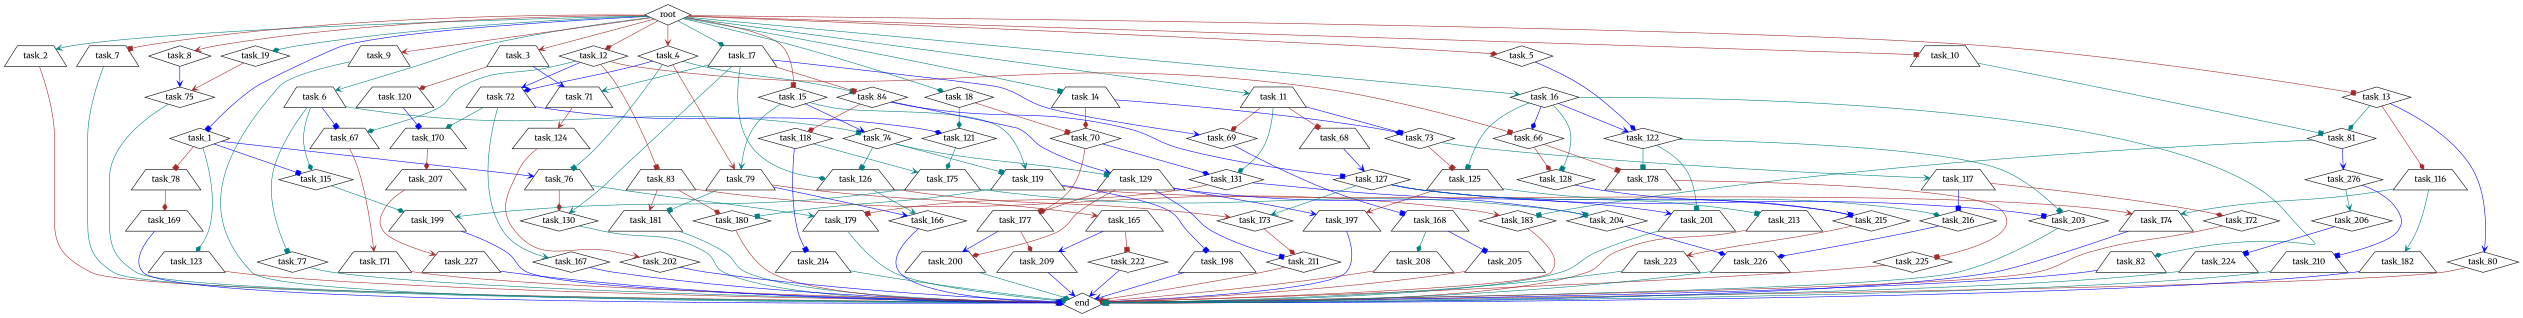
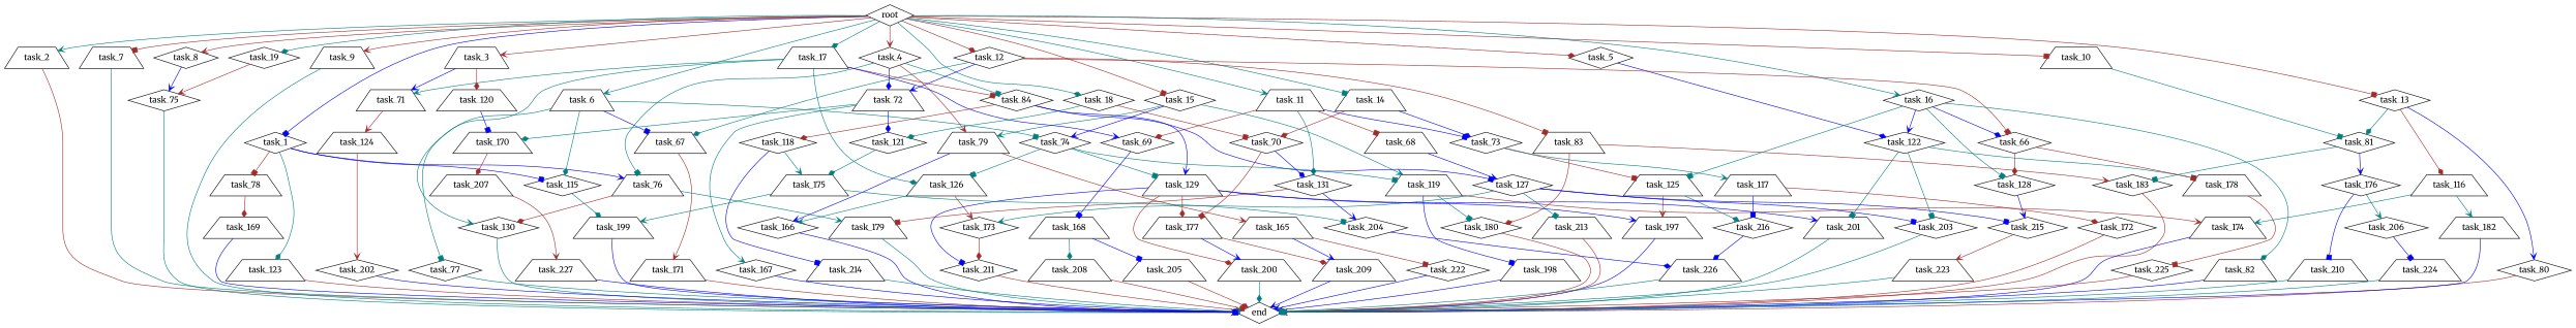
  digraph {
    fontname=Merriweather
    node [fontname=Merriweather shape=trapezium]
    edge [arrowhead=box color=teal fontname=Merriweather]
    root [shape=diamond]
    task_1 [shape=diamond]
    task_2
    task_3
    task_4 [shape=diamond]
    task_5 [shape=diamond]
    task_6
    task_7
    task_8 [shape=diamond]
    task_9
    task_10
    task_11
    task_12 [shape=diamond]
    task_13 [shape=diamond]
    task_14
    task_15 [shape=diamond]
    task_16 [shape=diamond]
    task_17
    task_18 [shape=diamond]
    task_19 [shape=diamond]
    task_76
    task_78
    task_115 [shape=diamond]
    task_123
    end [shape=diamond]
    task_71
    task_120
    task_72
    task_79
    task_84 [shape=diamond]
    task_122 [shape=diamond]
    task_67
    task_74 [shape=diamond]
    task_77 [shape=diamond]
    task_75 [shape=diamond]
    task_81 [shape=diamond]
    task_68
    task_69 [shape=diamond]
    task_73 [shape=diamond]
    task_131 [shape=diamond]
    task_66 [shape=diamond]
    task_83
    task_80 [shape=diamond]
    task_116
    task_70 [shape=diamond]
    task_119
    task_82
    task_125
    task_128 [shape=diamond]
    task_126
    task_130 [shape=diamond]
    task_121 [shape=diamond]
    task_179
    task_169
    task_199
    task_124
    task_170
    task_167 [shape=diamond]
    task_165
    task_166 [shape=diamond]
-   task_181
    task_127 [shape=diamond]
    task_129
    task_118 [shape=diamond]
    task_178
    task_201
    task_203 [shape=diamond]
    task_171
-   task_176 [shape=diamond label=task_276]
+   task_176 [shape=diamond]
    task_183 [shape=diamond]
    task_168
    task_117
    task_204 [shape=diamond]
    task_180 [shape=diamond]
    task_174
    task_182
    task_177
    task_198
    task_216 [shape=diamond]
    task_197
    task_215 [shape=diamond]
    task_173 [shape=diamond]
    task_175
    task_225 [shape=diamond]
    task_213
    task_205
    task_208
    task_200
    task_209
    task_202 [shape=diamond]
    task_207
    task_172 [shape=diamond]
    task_211 [shape=diamond]
    task_222 [shape=diamond]
    task_206 [shape=diamond]
    task_210
    task_214
    task_226
    task_223
    task_227
    task_224
    root -> task_1 [color=blue]
    root -> task_2 [arrowhead=vee]
    root -> task_3 [arrowhead=vee color=brown]
    root -> task_4 [arrowhead=vee color=brown]
    root -> task_5 [arrowhead=diamond color=brown]
    root -> task_6 [arrowhead=vee]
    root -> task_7 [color=brown]
    root -> task_8 [arrowhead=vee color=brown]
    root -> task_9 [arrowhead=vee color=brown]
    root -> task_10 [color=brown]
    root -> task_11 [arrowhead=vee]
    root -> task_12 [arrowhead=diamond color=brown]
    root -> task_13 [color=brown]
    root -> task_14
    root -> task_15 [color=brown]
    root -> task_16 [arrowhead=vee]
    root -> task_17 [arrowhead=diamond]
    root -> task_18 [arrowhead=diamond]
    root -> task_19 [arrowhead=diamond]
    task_1 -> task_76 [arrowhead=vee color=blue]
    task_1 -> task_78 [color=brown]
    task_1 -> task_115 [color=blue]
    task_1 -> task_123 [arrowhead=diamond]
    task_2 -> end [color=brown]
    task_3 -> task_71 [arrowhead=vee color=blue]
    task_3 -> task_120 [arrowhead=diamond color=brown]
    task_4 -> task_76
    task_4 -> task_72 [arrowhead=diamond color=blue]
    task_4 -> task_79 [arrowhead=vee color=brown]
    task_4 -> task_84
    task_5 -> task_122 [arrowhead=diamond color=blue]
    task_6 -> task_115 [arrowhead=diamond]
    task_6 -> task_67 [color=blue]
    task_6 -> task_74
    task_6 -> task_77
    task_7 -> end
    task_8 -> task_75 [arrowhead=vee color=blue]
    task_9 -> end
    task_10 -> task_81
    task_11 -> task_68 [color=brown]
    task_11 -> task_69 [arrowhead=diamond color=brown]
    task_11 -> task_73 [color=blue]
    task_11 -> task_131 [arrowhead=diamond]
    task_12 -> task_72 [arrowhead=vee color=blue]
    task_12 -> task_67 [arrowhead=diamond]
    task_12 -> task_66 [color=brown]
    task_12 -> task_83 [color=brown]
    task_13 -> task_81 [arrowhead=diamond]
    task_13 -> task_80 [arrowhead=vee color=blue]
    task_13 -> task_116 [arrowhead=diamond color=brown]
    task_14 -> task_73 [arrowhead=diamond color=blue]
    task_14 -> task_70 [arrowhead=diamond color=brown]
    task_15 -> task_79 [arrowhead=vee]
    task_15 -> task_74 [arrowhead=vee color=blue]
    task_15 -> task_119 [arrowhead=vee]
    task_16 -> task_122 [arrowhead=vee color=blue]
    task_16 -> task_66 [arrowhead=diamond color=blue]
    task_16 -> task_82 [arrowhead=diamond]
    task_16 -> task_125
    task_16 -> task_128
    task_17 -> task_71 [arrowhead=vee]
    task_17 -> task_84 [color=brown]
    task_17 -> task_69 [arrowhead=vee color=blue]
    task_17 -> task_126 [arrowhead=diamond]
    task_17 -> task_130 [arrowhead=vee]
    task_18 -> task_70 [color=brown]
    task_18 -> task_121 [arrowhead=diamond]
    task_19 -> task_75 [arrowhead=vee color=brown]
    task_76 -> task_130 [arrowhead=diamond color=brown]
    task_76 -> task_179 [arrowhead=vee]
    task_78 -> task_169 [arrowhead=diamond color=brown]
    task_115 -> task_199 [arrowhead=diamond]
    task_123 -> end [color=brown]
    task_71 -> task_124 [arrowhead=vee color=brown]
    task_120 -> task_170 [color=blue]
    task_72 -> task_121 [arrowhead=diamond color=blue]
    task_72 -> task_170 [arrowhead=diamond]
    task_72 -> task_167 [arrowhead=vee]
    task_79 -> task_165 [arrowhead=vee color=brown]
    task_79 -> task_166 [arrowhead=vee color=blue]
-   task_79 -> task_181
    task_84 -> task_127 [color=blue]
    task_84 -> task_129 [arrowhead=vee color=blue]
    task_84 -> task_118 [arrowhead=diamond color=brown]
    task_122 -> task_178
    task_122 -> task_201
    task_122 -> task_203
    task_67 -> task_171 [arrowhead=vee color=brown]
    task_74 -> task_119
    task_74 -> task_126
    task_74 -> task_129
    task_77 -> end [arrowhead=diamond]
    task_75 -> end
    task_81 -> task_176 [arrowhead=vee color=blue]
    task_81 -> task_183
    task_68 -> task_127 [arrowhead=vee color=blue]
    task_69 -> task_168 [color=blue]
    task_73 -> task_125 [color=brown]
    task_73 -> task_117 [arrowhead=vee]
    task_131 -> task_179 [color=brown]
    task_131 -> task_204 [arrowhead=vee color=blue]
    task_66 -> task_128 [arrowhead=diamond color=brown]
    task_66 -> task_178 [color=brown]
-   task_83 -> task_181 [arrowhead=vee color=brown]
    task_83 -> task_183 [arrowhead=vee color=brown]
    task_83 -> task_180 [arrowhead=diamond color=brown]
    task_80 -> end [arrowhead=vee color=brown]
    task_116 -> task_174 [arrowhead=vee]
    task_116 -> task_182 [arrowhead=vee]
    task_70 -> task_131 [arrowhead=diamond color=blue]
    task_70 -> task_177 [color=brown]
    task_119 -> task_180
    task_119 -> task_174 [arrowhead=vee color=brown]
    task_119 -> task_198 [color=blue]
    task_82 -> end [color=blue]
    task_125 -> task_216 [arrowhead=diamond]
    task_125 -> task_197 [arrowhead=vee color=brown]
    task_128 -> task_215 [arrowhead=vee color=blue]
    task_126 -> task_166 [arrowhead=vee]
    task_126 -> task_173 [arrowhead=vee color=brown]
    task_130 -> end [arrowhead=diamond]
    task_121 -> task_175 [arrowhead=diamond]
    task_179 -> end [arrowhead=diamond]
    task_169 -> end [color=blue]
    task_199 -> end [color=blue]
    task_124 -> task_202 [arrowhead=vee color=brown]
    task_170 -> task_207 [arrowhead=diamond color=brown]
    task_167 -> end [color=blue]
    task_165 -> task_209 [arrowhead=vee color=blue]
    task_165 -> task_222 [color=brown]
    task_166 -> end [arrowhead=vee color=blue]
-   task_181 -> end [arrowhead=diamond]
    task_127 -> task_203 [color=blue]
    task_127 -> task_215 [color=blue]
    task_127 -> task_173 [arrowhead=vee]
    task_127 -> task_213
    task_129 -> task_201 [arrowhead=vee color=blue]
    task_129 -> task_177 [arrowhead=diamond color=brown]
    task_129 -> task_197 [arrowhead=vee color=blue]
    task_129 -> task_200 [arrowhead=diamond color=brown]
    task_129 -> task_211 [color=blue]
    task_118 -> task_175 [arrowhead=vee]
    task_118 -> task_214 [color=blue]
    task_178 -> task_225 [color=brown]
    task_201 -> end [arrowhead=diamond]
    task_203 -> end
    task_171 -> end [arrowhead=vee color=brown]
    task_176 -> task_206 [arrowhead=vee]
    task_176 -> task_210 [color=blue]
    task_183 -> end [arrowhead=vee color=brown]
    task_168 -> task_205 [color=blue]
    task_168 -> task_208 [arrowhead=diamond]
    task_117 -> task_216 [color=blue]
    task_117 -> task_172 [arrowhead=diamond color=brown]
    task_204 -> task_226 [arrowhead=diamond color=blue]
    task_180 -> end [arrowhead=diamond color=brown]
    task_174 -> end [arrowhead=diamond color=blue]
    task_182 -> end [color=blue]
    task_177 -> task_200 [arrowhead=vee color=blue]
    task_177 -> task_209 [arrowhead=diamond color=brown]
    task_198 -> end [arrowhead=vee color=blue]
    task_216 -> task_226 [arrowhead=diamond color=blue]
    task_197 -> end [color=blue]
    task_215 -> task_223 [arrowhead=vee color=brown]
    task_173 -> task_211 [arrowhead=diamond color=brown]
    task_175 -> task_199 [arrowhead=vee]
    task_175 -> task_204
    task_225 -> end [color=brown]
    task_213 -> end [arrowhead=diamond color=brown]
    task_205 -> end [arrowhead=diamond color=brown]
    task_208 -> end [color=brown]
    task_200 -> end [arrowhead=diamond]
    task_209 -> end [arrowhead=vee color=blue]
    task_202 -> end [color=blue]
    task_207 -> task_227 [arrowhead=vee color=brown]
    task_172 -> end [arrowhead=vee color=brown]
    task_211 -> end [arrowhead=vee color=brown]
    task_222 -> end [arrowhead=vee color=blue]
    task_206 -> task_224 [color=blue]
    task_210 -> end [arrowhead=vee]
    task_214 -> end
    task_226 -> end
    task_223 -> end [arrowhead=diamond]
    task_227 -> end [color=blue]
    task_224 -> end
  }
